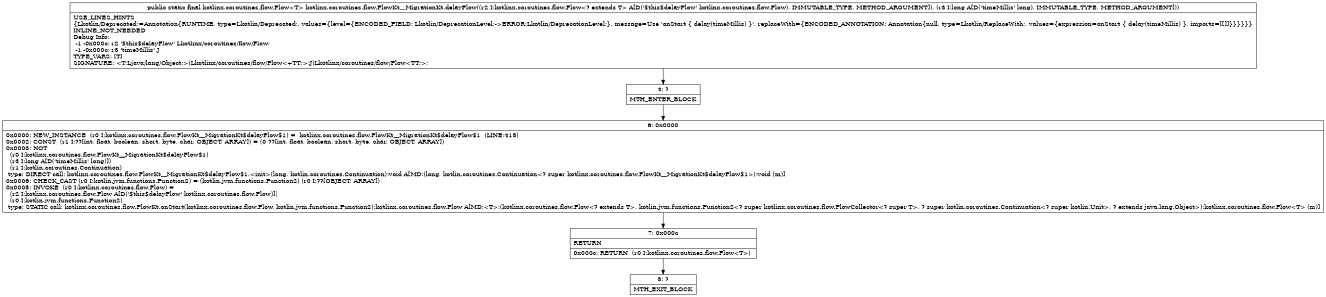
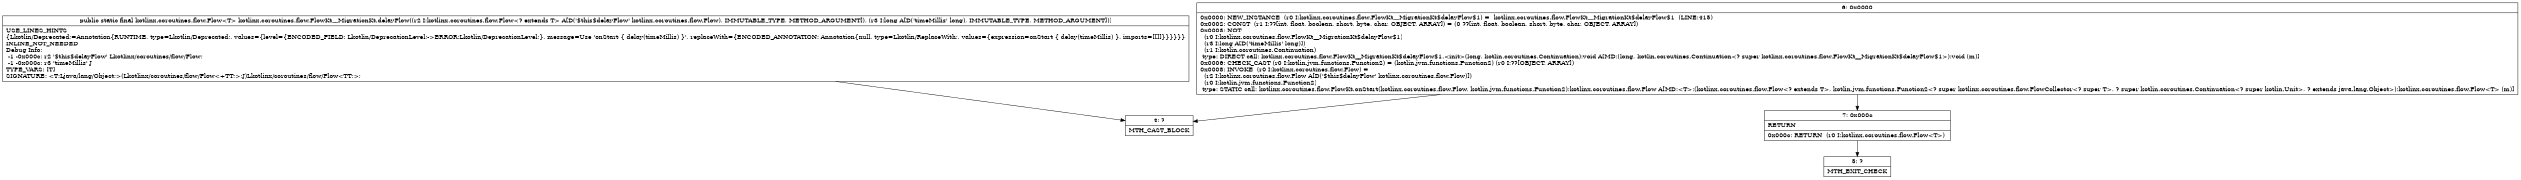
  digraph {
    node [shape=record]
-   n1 [label="{4\:\ ?|MTH_ENTER_BLOCK\l}"]
+   n1 [label="{4\:\ ?|MTH_CAST_BLOCK\l}"]
    n2 [label="{6\:\ 0x0000|0x0000: NEW_INSTANCE  (r0 I:kotlinx.coroutines.flow.FlowKt__MigrationKt$delayFlow$1) =  kotlinx.coroutines.flow.FlowKt__MigrationKt$delayFlow$1  (LINE:415)\l0x0002: CONST  (r1 I:??[int, float, boolean, short, byte, char, OBJECT, ARRAY]) = (0 ??[int, float, boolean, short, byte, char, OBJECT, ARRAY]) \l0x0003: NOT  \l  (r0 I:kotlinx.coroutines.flow.FlowKt__MigrationKt$delayFlow$1)\l  (r3 I:long A[D('timeMillis' long)])\l  (r1 I:kotlin.coroutines.Continuation)\l type: DIRECT call: kotlinx.coroutines.flow.FlowKt__MigrationKt$delayFlow$1.\<init\>(long, kotlin.coroutines.Continuation):void A[MD:(long, kotlin.coroutines.Continuation\<? super kotlinx.coroutines.flow.FlowKt__MigrationKt$delayFlow$1\>):void (m)]\l0x0006: CHECK_CAST (r0 I:kotlin.jvm.functions.Function2) = (kotlin.jvm.functions.Function2) (r0 I:??[OBJECT, ARRAY]) \l0x0008: INVOKE  (r0 I:kotlinx.coroutines.flow.Flow) = \l  (r2 I:kotlinx.coroutines.flow.Flow A[D('$this$delayFlow' kotlinx.coroutines.flow.Flow)])\l  (r0 I:kotlin.jvm.functions.Function2)\l type: STATIC call: kotlinx.coroutines.flow.FlowKt.onStart(kotlinx.coroutines.flow.Flow, kotlin.jvm.functions.Function2):kotlinx.coroutines.flow.Flow A[MD:\<T\>:(kotlinx.coroutines.flow.Flow\<? extends T\>, kotlin.jvm.functions.Function2\<? super kotlinx.coroutines.flow.FlowCollector\<? super T\>, ? super kotlin.coroutines.Continuation\<? super kotlin.Unit\>, ? extends java.lang.Object\>):kotlinx.coroutines.flow.Flow\<T\> (m)]\l}"]
    n3 [label="{7\:\ 0x000c|RETURN\l|0x000c: RETURN  (r0 I:kotlinx.coroutines.flow.Flow\<T\>) \l}"]
-   n4 [label="{5\:\ ?|MTH_EXIT_BLOCK\l}"]
+   n4 [label="{5\:\ ?|MTH_EXIT_CHECK\l}"]
    n5 [label="{public static final kotlinx.coroutines.flow.Flow\<T\> kotlinx.coroutines.flow.FlowKt__MigrationKt.delayFlow((r2 I:kotlinx.coroutines.flow.Flow\<? extends T\> A[D('$this$delayFlow' kotlinx.coroutines.flow.Flow), IMMUTABLE_TYPE, METHOD_ARGUMENT]), (r3 I:long A[D('timeMillis' long), IMMUTABLE_TYPE, METHOD_ARGUMENT]))  | USE_LINES_HINTS\l\{Lkotlin\/Deprecated;=Annotation\{RUNTIME, type=Lkotlin\/Deprecated;, values=\{level=\{ENCODED_FIELD: Lkotlin\/DeprecationLevel;\-\>ERROR:Lkotlin\/DeprecationLevel;\}, message=Use 'onStart \{ delay(timeMillis) \}', replaceWith=\{ENCODED_ANNOTATION: Annotation\{null, type=Lkotlin\/ReplaceWith;, values=\{expression=onStart \{ delay(timeMillis) \}, imports=[[]]\}\}\}\}\}\}\lINLINE_NOT_NEEDED\lDebug Info:\l  \-1 \-0x000c: r2 '$this$delayFlow' Lkotlinx\/coroutines\/flow\/Flow;\l  \-1 \-0x000c: r3 'timeMillis' J\lTYPE_VARS: [T]\lSIGNATURE: \<T:Ljava\/lang\/Object;\>(Lkotlinx\/coroutines\/flow\/Flow\<+TT;\>;J)Lkotlinx\/coroutines\/flow\/Flow\<TT;\>;\l}"]
-   n1 -> n2
+   n2 -> n1
    n2 -> n3
    n3 -> n4
    n5 -> n1
  }
